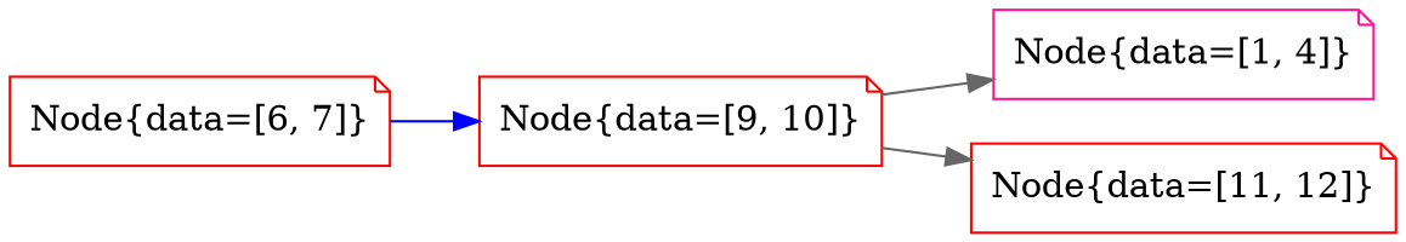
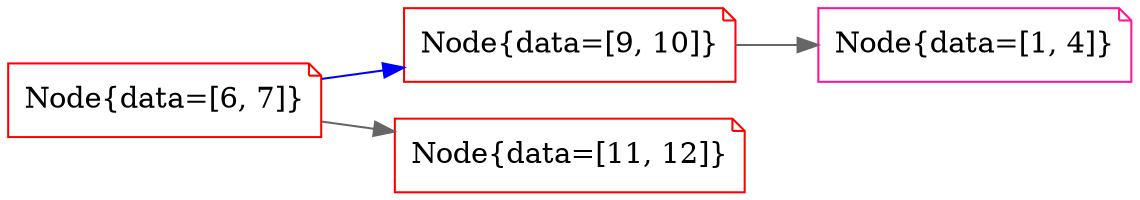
  digraph {
    rankdir=LR
    node [color=red shape=note]
    edge [arrowhead=normal color=gray40]
    n1 [label="Node{data=[6, 7]}"]
    n2 [label="Node{data=[9, 10]}"]
    n3 [color=deeppink label="Node{data=[1, 4]}"]
    n4 [label="Node{data=[11, 12]}"]
    n1 -> n2 [color=blue]
    n2 -> n3
-   n2 -> n4
+   n1 -> n4
  }
